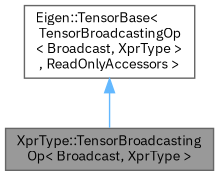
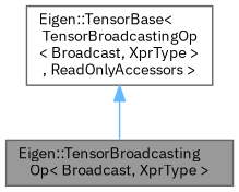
  digraph {
    rankdir=TB
    fontname="IBM Plex Sans"
    node [color=gray40 fontname="IBM Plex Sans" fontsize=10 shape=box style=filled]
-   n1 [fillcolor=grey60 fontcolor=black height=0.2 label="XprType::TensorBroadcasting\lOp\< Broadcast, XprType \>" width=0.4]
+   n1 [fillcolor=grey60 fontcolor=black height=0.2 label="Eigen::TensorBroadcasting\lOp\< Broadcast, XprType \>" width=0.4]
    n2 [fillcolor=white height=0.2 label="Eigen::TensorBase\<\l TensorBroadcastingOp\l\< Broadcast, XprType \>\l, ReadOnlyAccessors \>" width=0.4]
    n2 -> n1 [color=steelblue1 dir=back fontname="IBM Plex Sans" fontsize=10 labelfontname=Helvetica labelfontsize=10 style=solid]
  }
